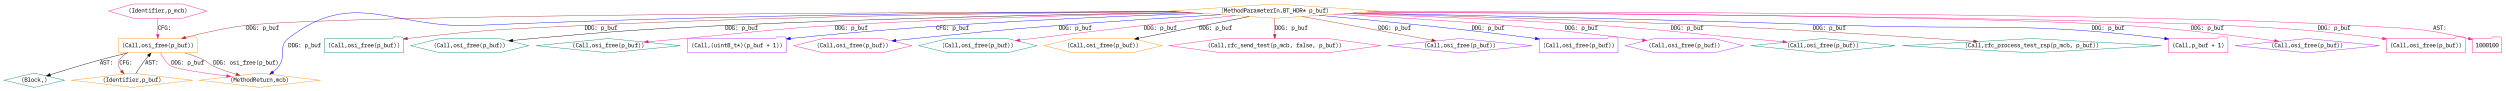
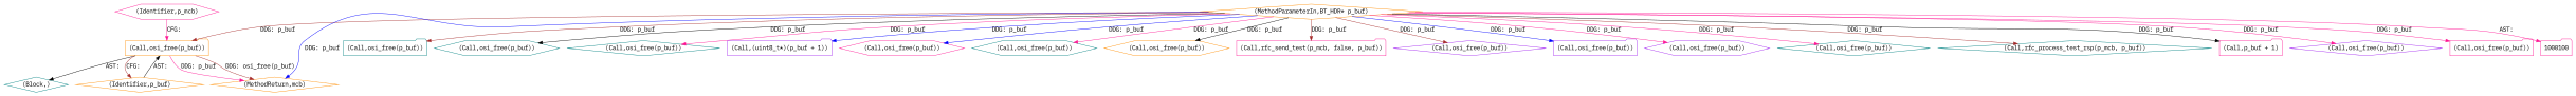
  digraph {
    fontname="IBM Plex Mono"
    node [color=teal fontname="IBM Plex Mono" shape=diamond]
    edge [color=deeppink fontname="IBM Plex Mono"]
    n1 [color=darkorange label="(Call,osi_free(p_buf))" shape=folder]
    n2 [label="(Block,)"]
    n3 [color=darkorange label="(Identifier,p_buf)"]
    n4 [color=darkorange label="(MethodReturn,mcb)"]
    n5 [color=darkorange label="(MethodParameterIn,BT_HDR* p_buf)"]
    n6 [label="(Call,osi_free(p_buf))" shape=folder]
    n7 [label="(Call,osi_free(p_buf))" shape=hexagon]
    n8 [label="(Call,osi_free(p_buf))"]
    n9 [color=purple label="(Call,(uint8_t*)(p_buf + 1))" shape=folder]
    n10 [color=deeppink label="(Call,osi_free(p_buf))" shape=hexagon]
    n11 [label="(Call,osi_free(p_buf))" shape=hexagon]
    n12 [color=darkorange label="(Call,osi_free(p_buf))" shape=hexagon]
-   n13 [color=deeppink label="(Call,rfc_send_test(p_mcb, false, p_buf))" shape=hexagon]
+   n13 [color=deeppink label="(Call,rfc_send_test(p_mcb, false, p_buf))" shape=folder]
    n14 [color=purple label="(Call,osi_free(p_buf))"]
    n15 [color=purple label="(Call,osi_free(p_buf))" shape=folder]
    n16 [color=purple label="(Call,osi_free(p_buf))" shape=hexagon]
    n17 [label="(Call,osi_free(p_buf))"]
    n18 [label="(Call,rfc_process_test_rsp(p_mcb, p_buf))"]
    n19 [color=deeppink label="(Call,p_buf + 1)" shape=folder]
    n20 [color=purple label="(Call,osi_free(p_buf))"]
    n21 [color=deeppink label="(Call,osi_free(p_buf))" shape=folder]
    1000100 [color=deeppink shape=folder]
    n23 [color=deeppink label="(Identifier,p_mcb)" shape=hexagon]
    n1 -> n2 [color=black label="AST: "]
    n1 -> n3 [color=brown label="CFG: "]
    n1 -> n4 [label="DDG: p_buf"]
    n1 -> n4 [color=brown label="DDG: osi_free(p_buf)"]
    n3 -> n1 [color=black label="AST: "]
    n5 -> n1 [color=brown label="DDG: p_buf"]
    n5 -> n4 [color=blue label="DDG: p_buf"]
    n5 -> n6 [color=brown label="DDG: p_buf"]
    n5 -> n7 [color=black label="DDG: p_buf"]
    n5 -> n8 [label="DDG: p_buf"]
-   n5 -> n9 [color=blue label="CFG: p_buf"]
+   n5 -> n9 [color=blue label="DDG: p_buf"]
    n5 -> n10 [color=blue label="DDG: p_buf"]
    n5 -> n11 [label="DDG: p_buf"]
    n5 -> n12 [color=black label="DDG: p_buf"]
    n5 -> n13 [color=brown label="DDG: p_buf"]
    n5 -> n14 [color=brown label="DDG: p_buf"]
    n5 -> n15 [color=blue label="DDG: p_buf"]
    n5 -> n16 [label="DDG: p_buf"]
    n5 -> n17 [label="DDG: p_buf"]
    n5 -> n18 [color=brown label="DDG: p_buf"]
-   n5 -> n19 [color=blue label="DDG: p_buf"]
+   n5 -> n19 [color=black label="DDG: p_buf"]
    n5 -> n20 [label="DDG: p_buf"]
    n5 -> n21 [label="DDG: p_buf"]
    n5 -> 1000100 [label="AST: "]
    n23 -> n1 [label="CFG: "]
  }
